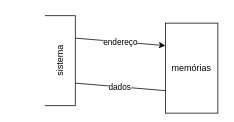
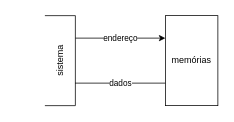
  <mxCell id="0" />
  <mxCell id="1" parent="0" />
  <mxCell id="2" value="sistema" style="shape=partialRectangle;whiteSpace=wrap;html=1;bottom=1;right=1;left=1;top=0;fillColor=none;routingCenterX=-0.5;rotation=-90;" vertex="1" parent="1"><mxGeometry x="20" y="60" width="120" height="40" as="geometry" /></mxCell>
- <mxCell id="3" value="memórias" style="rounded=0;whiteSpace=wrap;html=1;" vertex="1" parent="1"><mxGeometry x="220" y="30" width="70" height="120" as="geometry" /></mxCell>
+ <mxCell id="3" value="memórias" style="rounded=0;whiteSpace=wrap;html=1;" vertex="1" parent="1"><mxGeometry x="220" y="20" width="70" height="120" as="geometry" /></mxCell>
  <mxCell id="4" value="endereço" style="endArrow=classic;html=1;entryX=0;entryY=0.25;entryDx=0;entryDy=0;exitX=0.75;exitY=1;exitDx=0;exitDy=0;exitPerimeter=0;" edge="1" parent="1" source="2" target="3"><mxGeometry width="50" height="50" relative="1" as="geometry"><mxPoint x="20" y="210" as="sourcePoint" /><mxPoint x="70" y="160" as="targetPoint" /></mxGeometry></mxCell>
  <mxCell id="5" value="dados" style="endArrow=none;html=1;entryX=0;entryY=0.75;entryDx=0;entryDy=0;exitX=0.25;exitY=0.988;exitDx=0;exitDy=0;exitPerimeter=0;" edge="1" parent="1" source="2" target="3"><mxGeometry width="50" height="50" relative="1" as="geometry"><mxPoint x="20" y="210" as="sourcePoint" /><mxPoint x="70" y="160" as="targetPoint" /></mxGeometry></mxCell>
